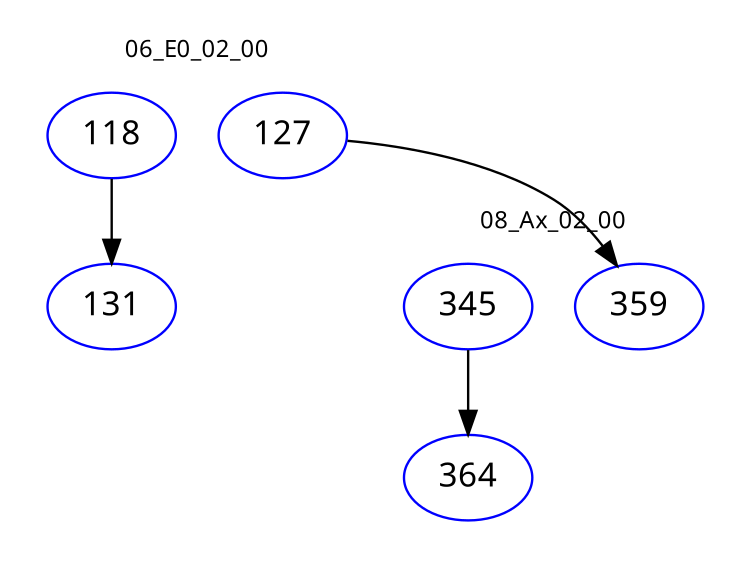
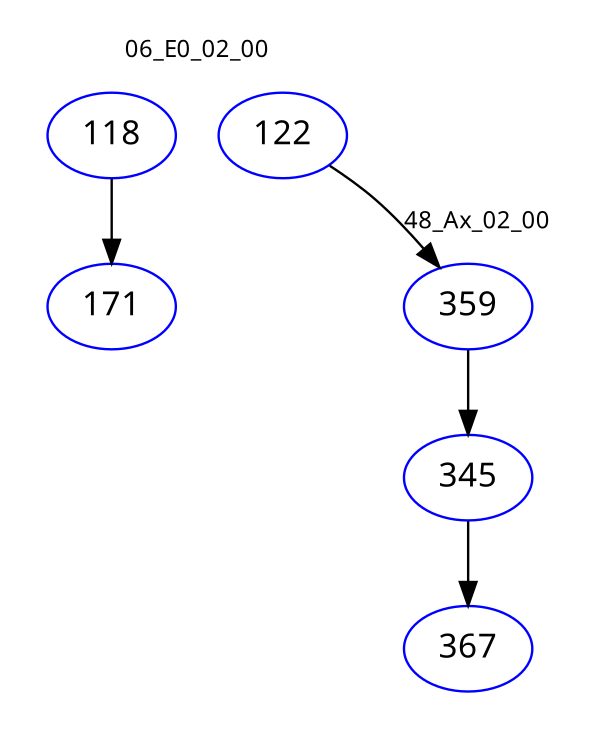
  digraph {
    fontname="Noto Sans"
    node [color=blue fontname="Noto Sans"]
    edge [color=black fontname="Noto Sans"]
    n1 [label=359]
    n2 [label=345]
-   n3 [label=364]
-   n4 [label=127]
+   n3 [label=367]
+   n4 [label=122]
    n5 [label=118]
-   n6 [label=131]
+   n6 [label=171]
    subgraph cluster_1 {
      color=white
      fontsize=10
-     label="08_Ax_02_00"
+     label="48_Ax_02_00"
      n1
      n2
      n3
    }
    subgraph cluster_2 {
      color=white
      fontsize=10
      label="06_E0_02_00"
      n4
      n5
      n6
    }
+   n1 -> n2
    n2 -> n3
    n4 -> n1
    n5 -> n6
  }
